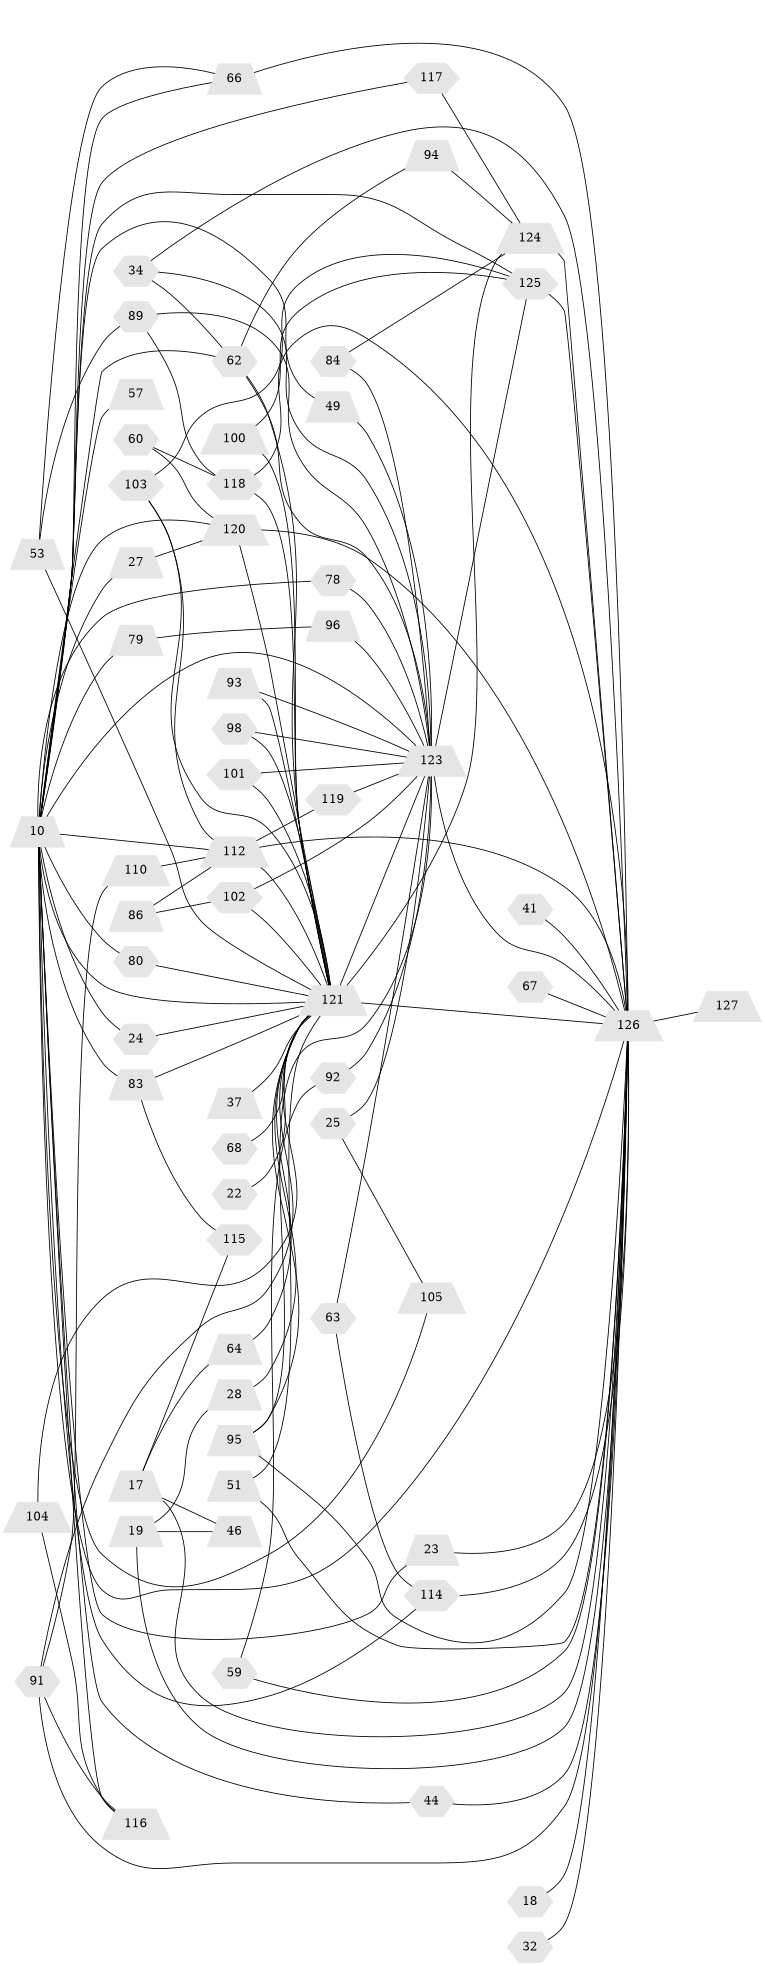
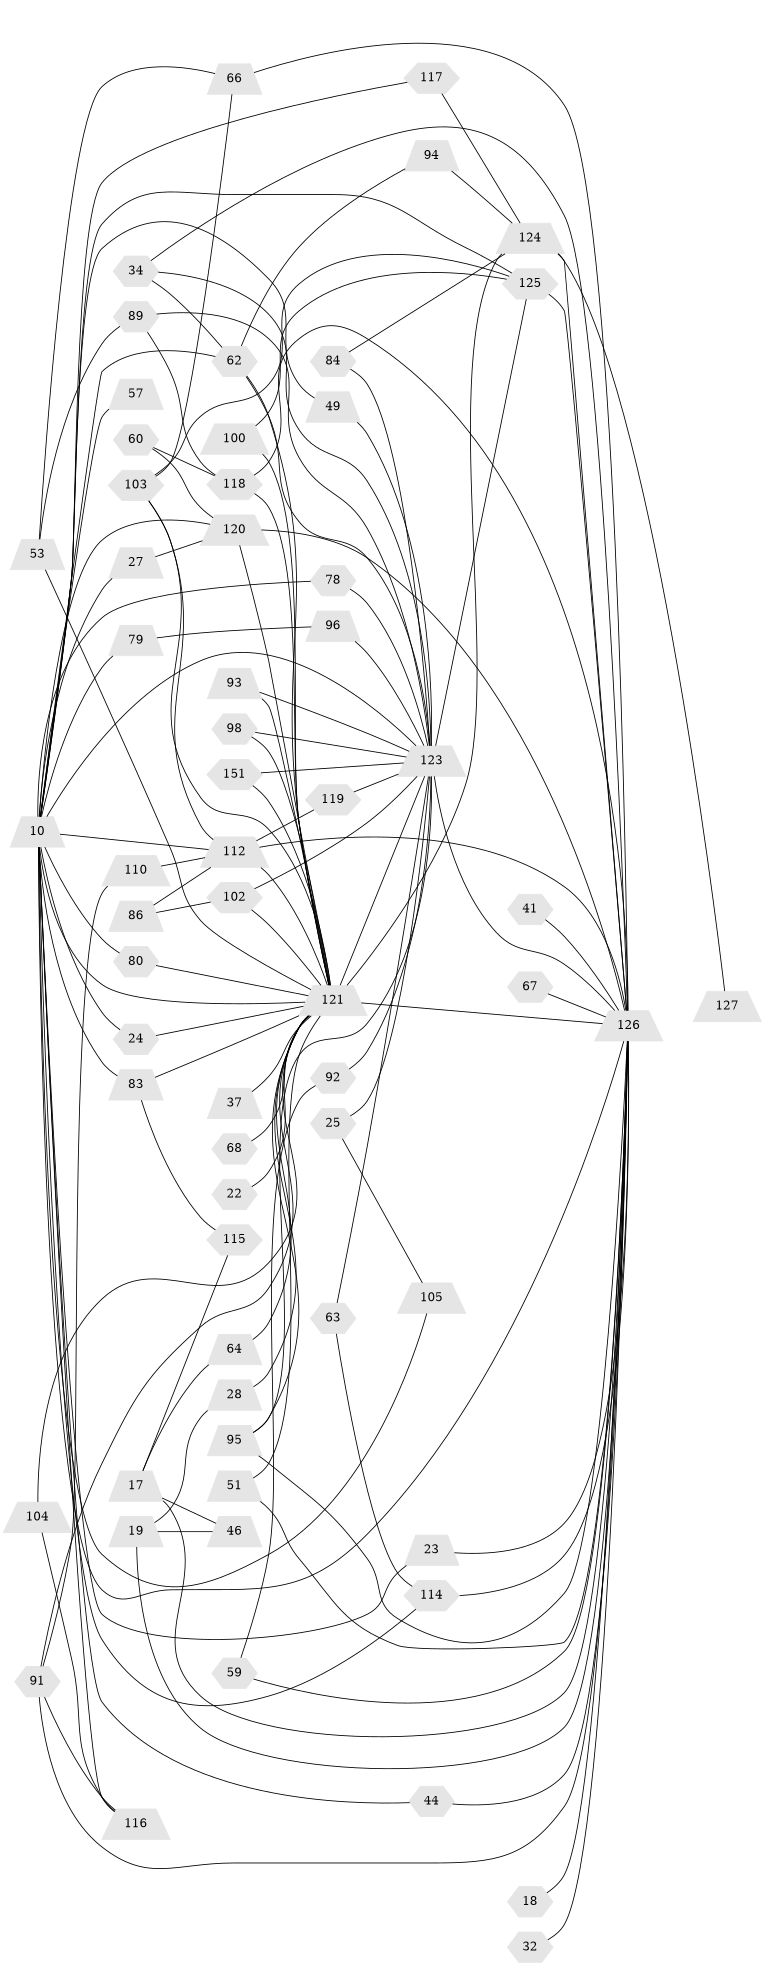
  graph {
    rankdir=LR
    node [color=gray90 shape=trapezium style=filled]
    10 [super="+5"]
    23
    24 [shape=hexagon]
    27
    44 [shape=hexagon]
    49
    57 [super="+52"]
    62 [shape=hexagon super="+21+15"]
    66 [super="+56"]
    78 [shape=hexagon super="+73"]
    79
    80 [shape=hexagon]
    83 [super="+58"]
    105
    112 [super="+82+26+111+11"]
    114 [shape=hexagon super="+14+39+43+20"]
    116 [super="+72+29"]
    117 [shape=hexagon]
    120 [super="+48+65+97+88"]
    121 [super="+40+63"]
    123 [super="+122+7"]
    125 [shape=hexagon super="+106"]
    126 [super="+113+2+6"]
    94
    96
    115 [shape=hexagon]
    119 [shape=hexagon super="+50"]
    124 [super="+38+77"]
    127
    17 [super="+16"]
    46
    64
    18 [shape=hexagon]
    19
    28
    22 [shape=hexagon]
    25 [shape=hexagon]
    32 [shape=hexagon]
    34 [shape=hexagon super="+30"]
    37
    41 [shape=hexagon]
    51 [super="+13"]
    53
    89 [shape=hexagon]
    118 [shape=hexagon super="+107"]
    59 [shape=hexagon]
    92 [shape=hexagon]
    60 [shape=hexagon]
    n49 [label=63 shape=hexagon]
    67 [shape=hexagon]
    68 [shape=hexagon]
    84 [shape=hexagon]
    102 [shape=hexagon super="+76"]
    86
    91 [shape=hexagon super="+81"]
    110
    93
    95 [super="+75"]
    98 [shape=hexagon super="+33+69"]
    100 [super="+90"]
-   101 [shape=hexagon]
+   101 [shape=hexagon label=151]
    103 [shape=hexagon super="+87"]
    104
    10 -- 23
    10 -- 24
    10 -- 27 [weight=2]
    10 -- 44
    10 -- 49
    10 -- 57 [weight=3]
    10 -- 62
-   10 -- 66
+   103 -- 66
    10 -- 78
    10 -- 79 [weight=2]
    10 -- 80
    10 -- 83 [weight=2]
    10 -- 105
    10 -- 112 [weight=6]
    10 -- 114 [weight=3]
    10 -- 116 [weight=3]
    10 -- 117
    10 -- 120 [weight=3]
    10 -- 121 [weight=6]
    10 -- 123 [weight=7]
    10 -- 125 [weight=2]
    10 -- 126 [weight=10]
    23 -- 126
    24 -- 121
    27 -- 120
    44 -- 126
    49 -- 123
    62 -- 121 [weight=2]
    62 -- 123
    62 -- 94
    66 -- 126
    78 -- 123 [weight=2]
    79 -- 96
    80 -- 121
    83 -- 121
    83 -- 115
    112 -- 121
    112 -- 126 [weight=4]
    112 -- 119
    114 -- 126 [weight=3]
    117 -- 124
    120 -- 121 [weight=2]
    120 -- 126 [weight=3]
    121 -- 123 [weight=4]
    121 -- 126 [weight=10]
    121 -- 124
    123 -- 125 [weight=2]
    123 -- 126 [weight=7]
    125 -- 126 [weight=2]
-   126 -- 127 [weight=2]
+   124 -- 127 [weight=2]
    94 -- 124
    96 -- 123
    119 -- 123 [weight=2]
    124 -- 126 [weight=3]
    17 -- 126 [weight=3]
    17 -- 115
    17 -- 46
    17 -- 64
    64 -- 121
    18 -- 126 [weight=2]
    19 -- 126 [weight=2]
    19 -- 46
    19 -- 28
    28 -- 121
    22 -- 121 [weight=2]
    25 -- 105
    25 -- 123 [weight=2]
    32 -- 126
    34 -- 62
    34 -- 123
    34 -- 126
    37 -- 121 [weight=2]
    41 -- 126 [weight=2]
    51 -- 121
    51 -- 126 [weight=2]
    53 -- 66
    53 -- 121 [weight=2]
    53 -- 89
    89 -- 123
    89 -- 118
    118 -- 121
    118 -- 126 [weight=2]
    59 -- 126 [weight=2]
    59 -- 92
    92 -- 123
    60 -- 120
    60 -- 118
    n49 -- 114
    n49 -- 123
    67 -- 126 [weight=2]
    68 -- 121
    84 -- 123
    84 -- 124
    102 -- 121
    102 -- 123 [weight=2]
    86 -- 112
    86 -- 102
    91 -- 116
    91 -- 121 [weight=2]
    91 -- 126 [weight=2]
    91 -- 110
    110 -- 112
    93 -- 121
    93 -- 123
    95 -- 121
    95 -- 123 [weight=2]
    95 -- 126
    98 -- 121
    98 -- 123 [weight=3]
    100 -- 121 [weight=2]
    100 -- 125
    101 -- 121
    101 -- 123
    103 -- 112
    103 -- 121
    103 -- 125
    104 -- 116
    104 -- 121
  }
